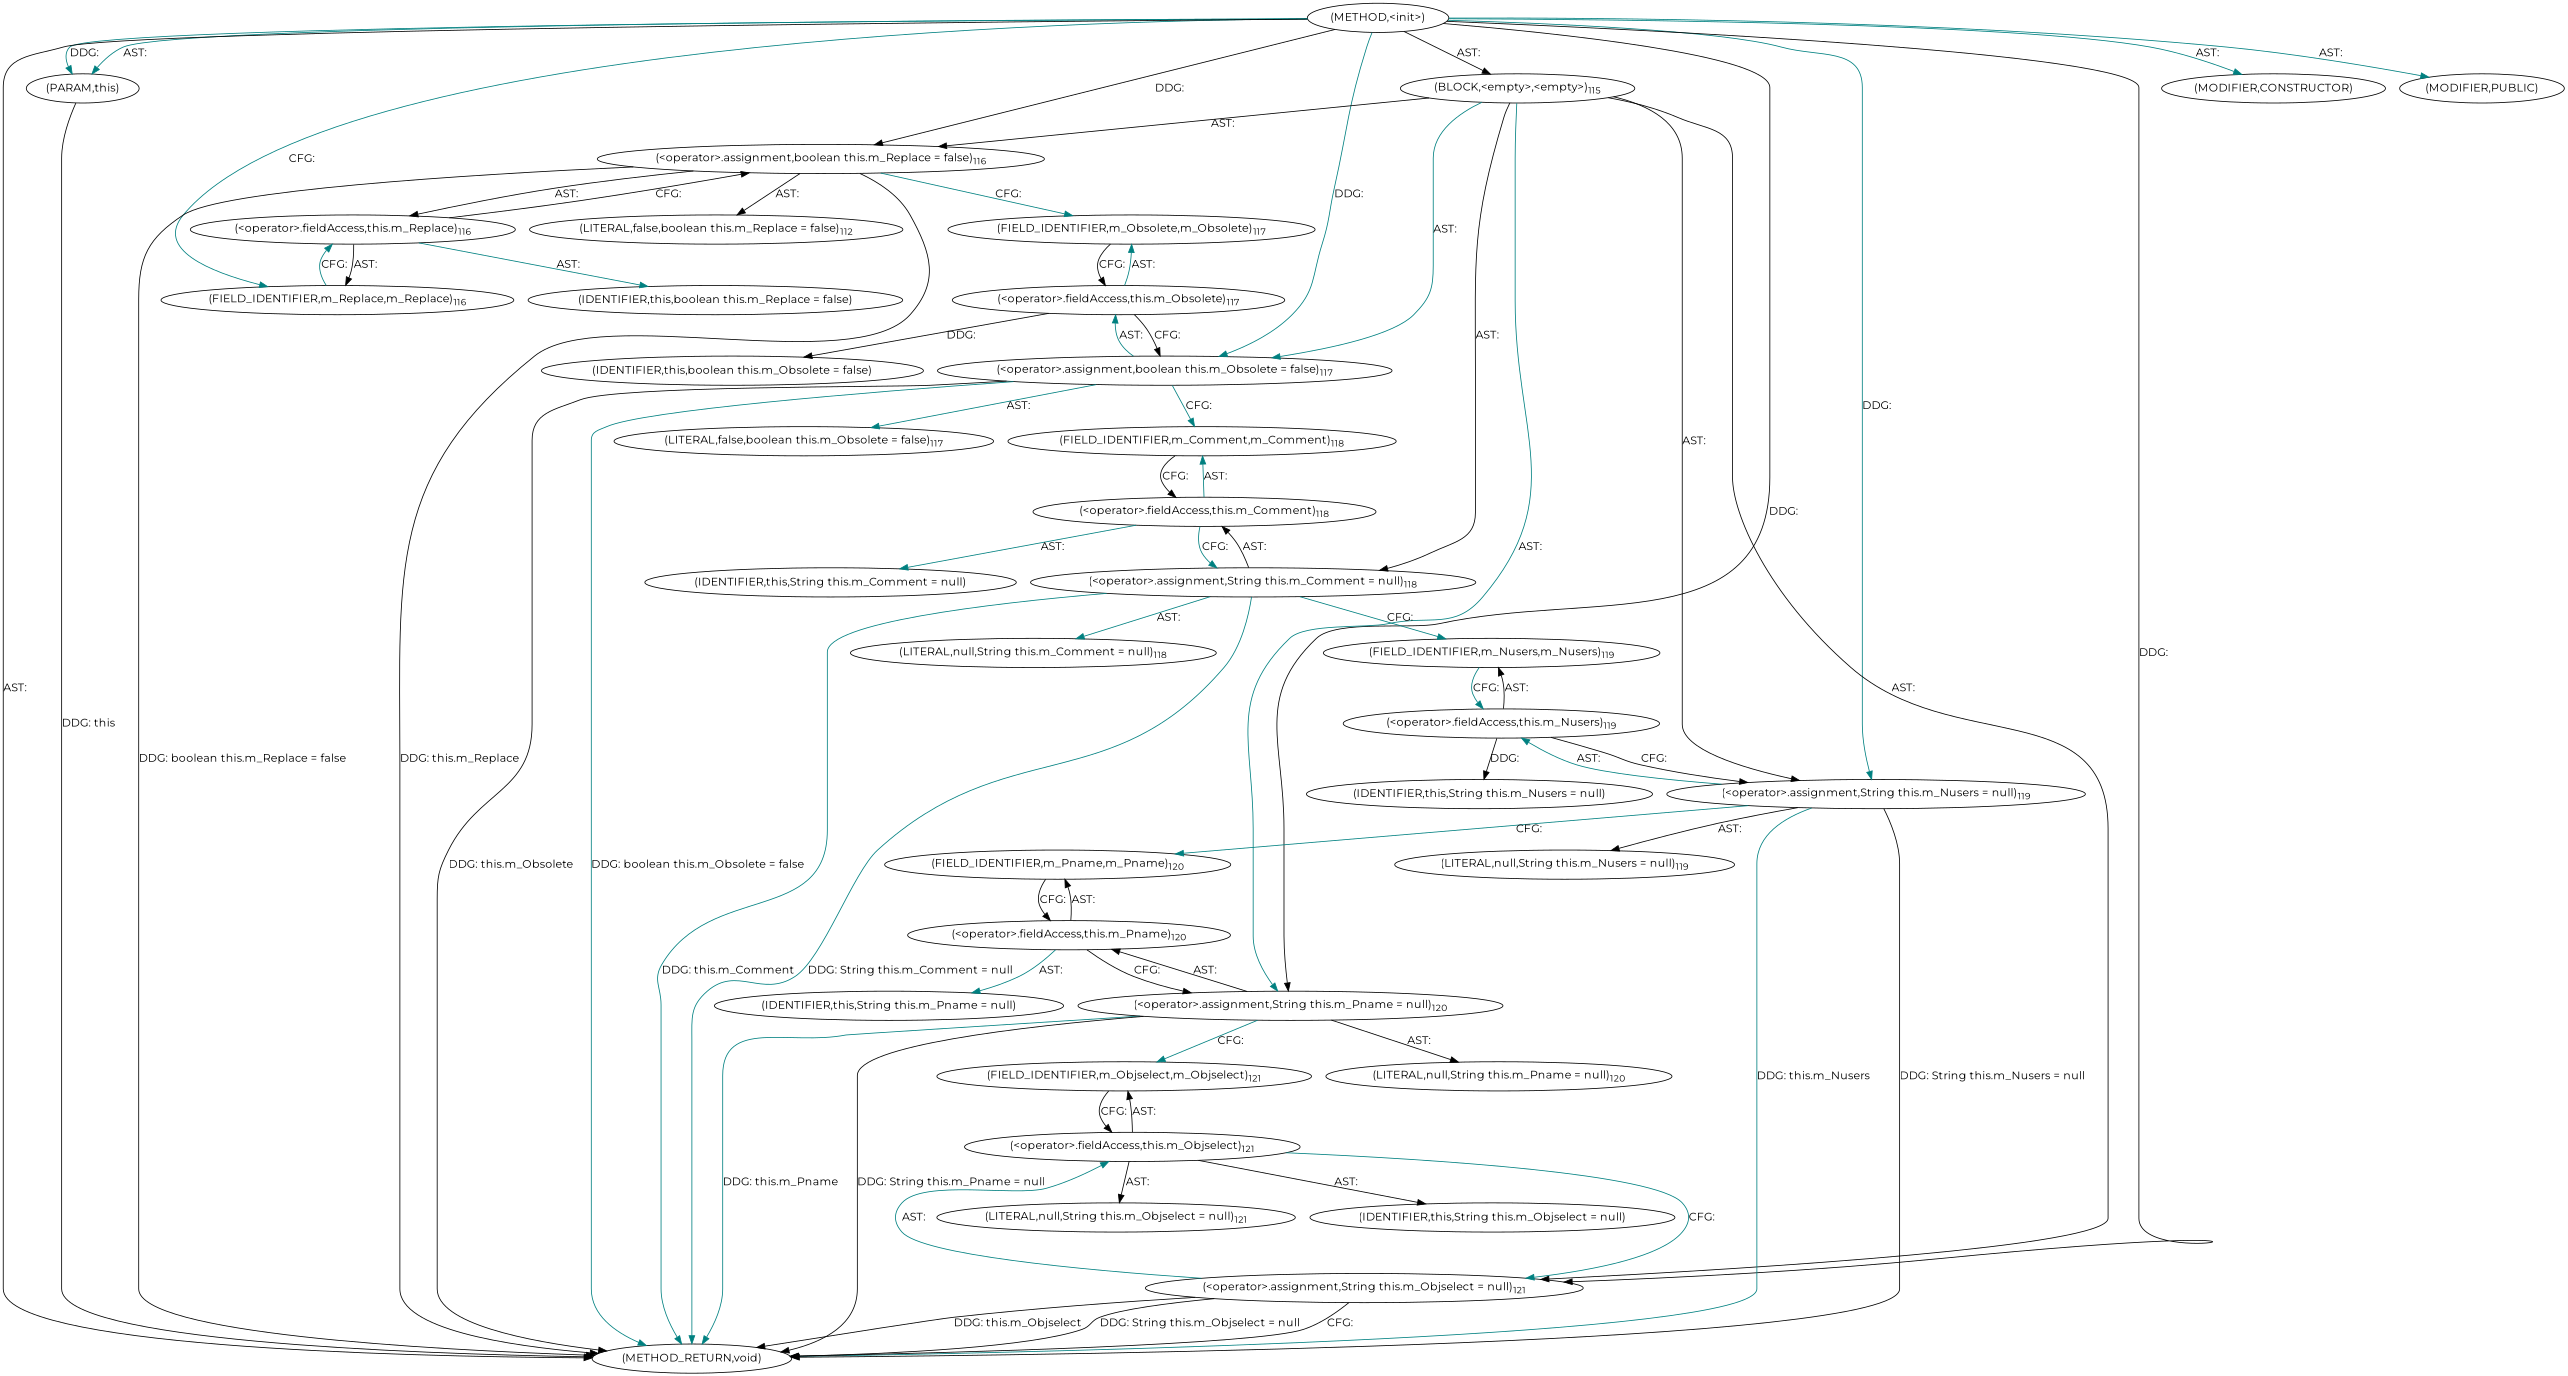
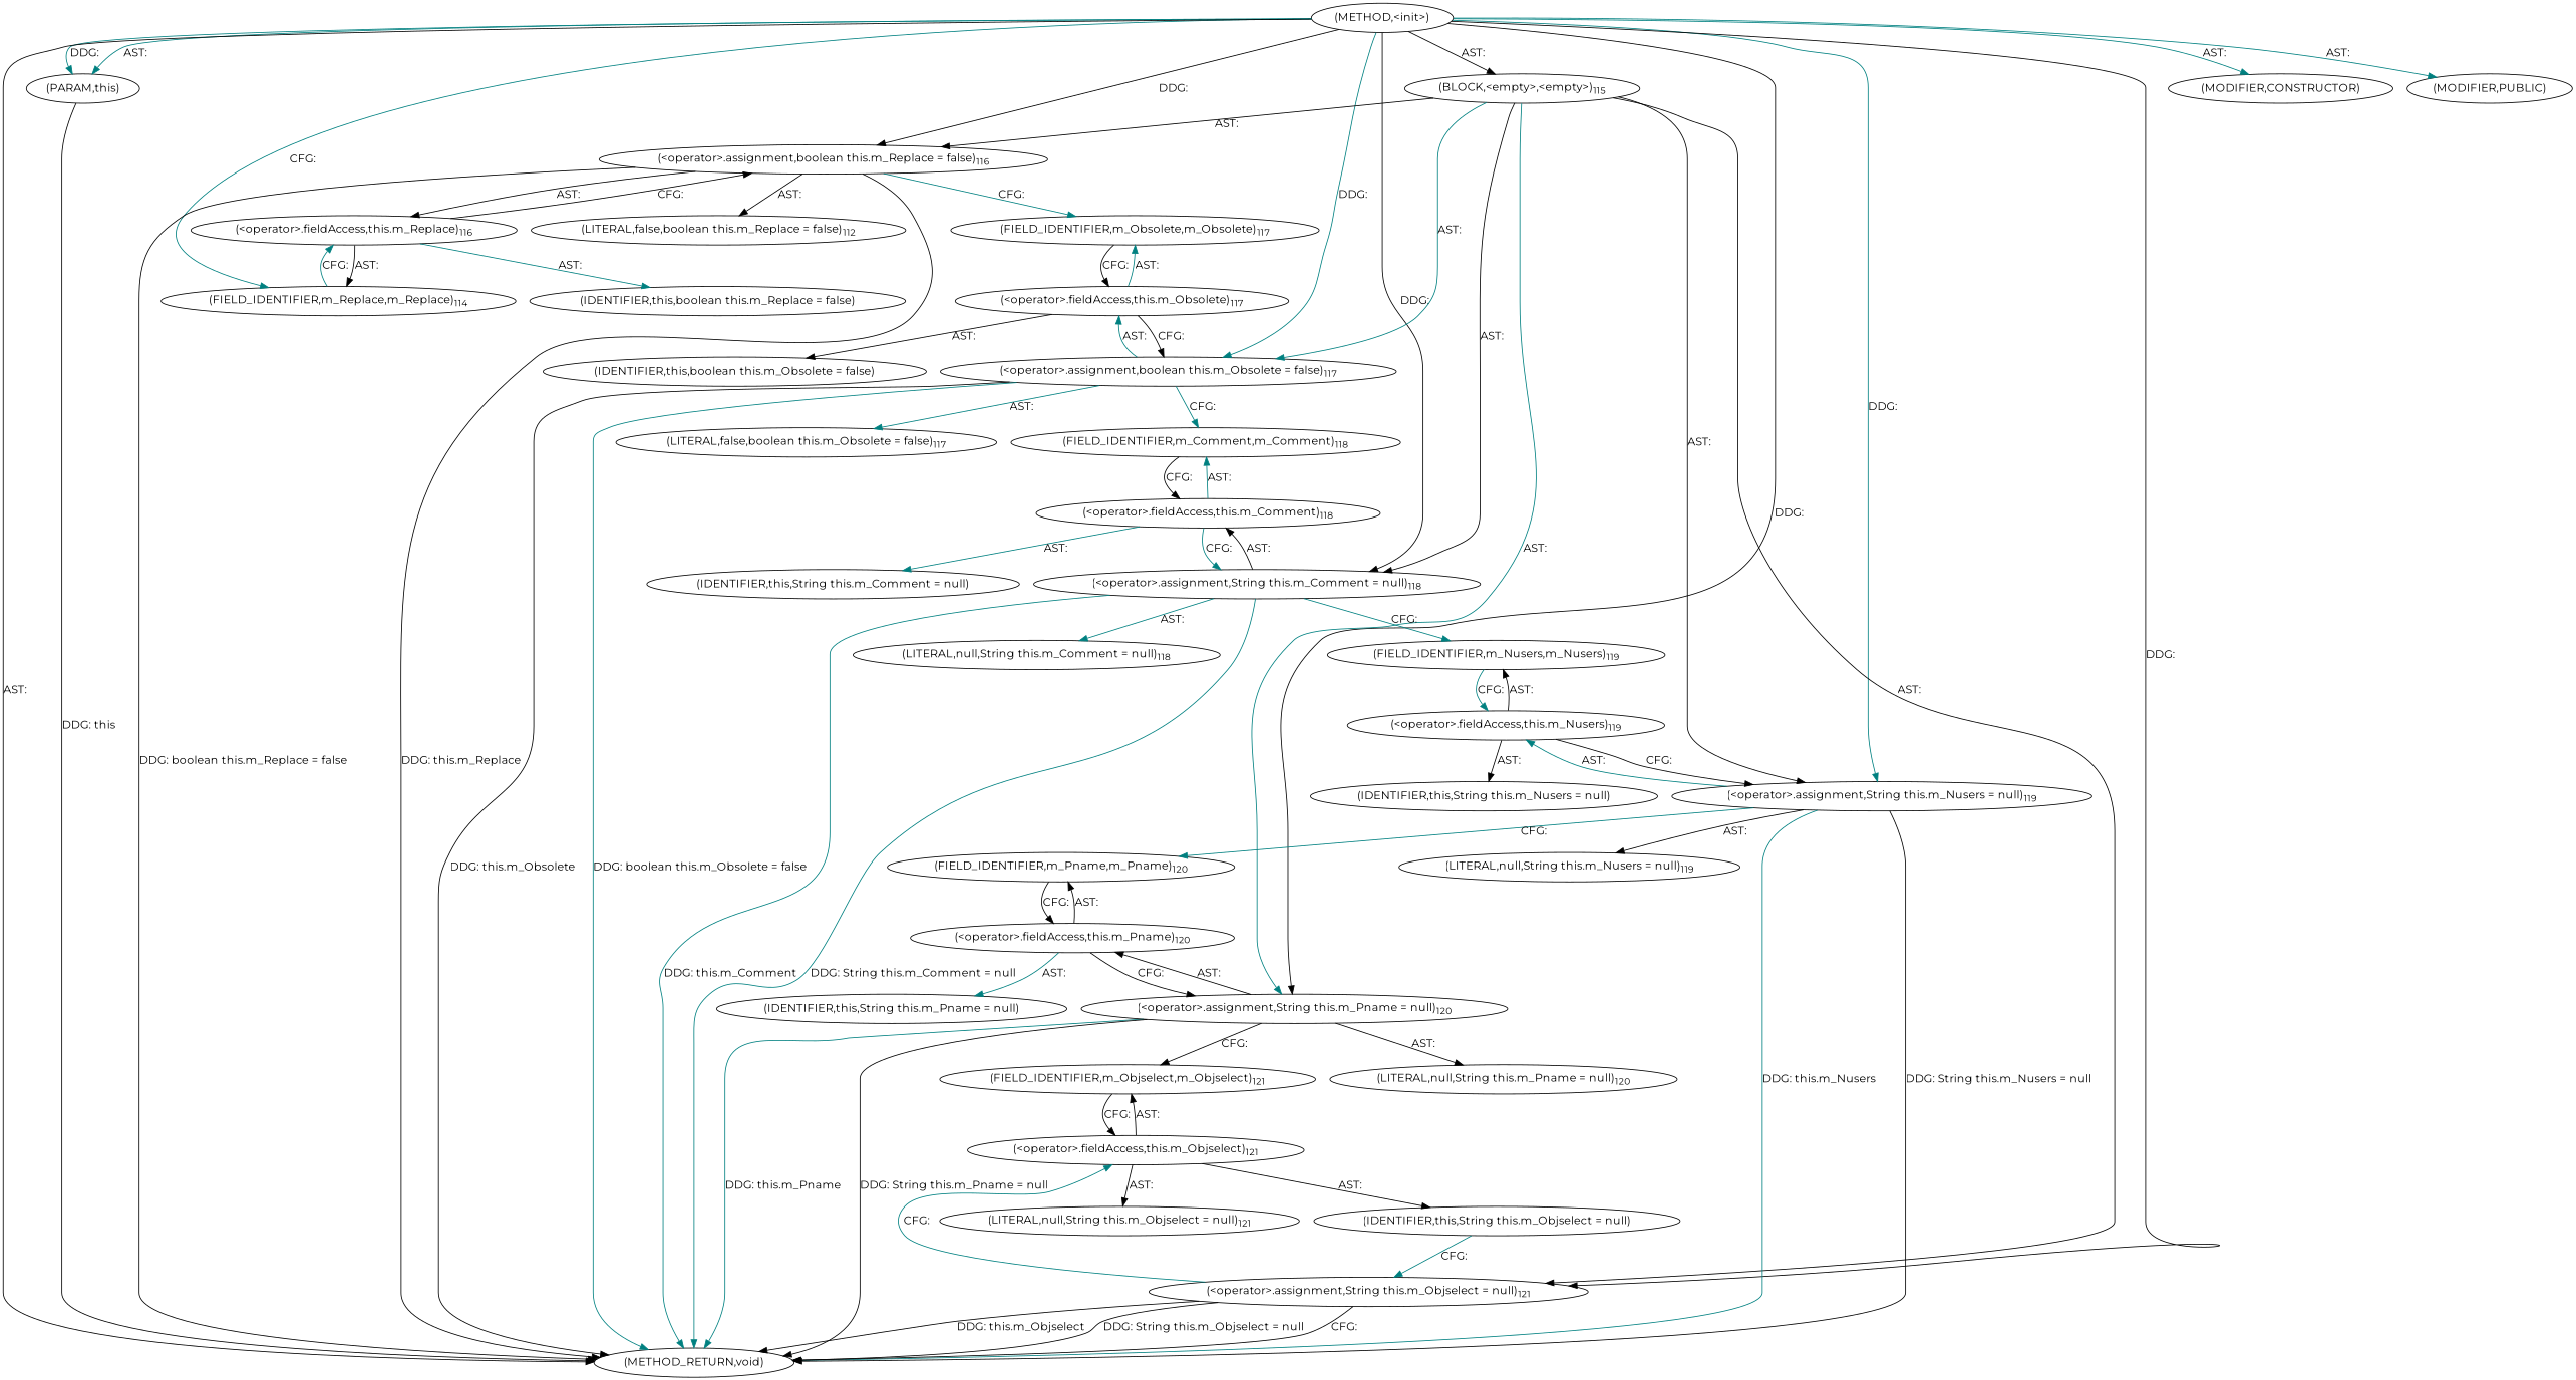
  digraph {
    fontname=Montserrat
    node [fontname=Montserrat]
    edge [color=black fontname=Montserrat]
    n1 [label=<(METHOD,&lt;init&gt;)>]
    n2 [label=<(PARAM,this)>]
    n3 [label=<(BLOCK,&lt;empty&gt;,&lt;empty&gt;)<SUB>115</SUB>>]
    n4 [label=<(&lt;operator&gt;.assignment,boolean this.m_Replace = false)<SUB>116</SUB>>]
-   n5 [label=<(FIELD_IDENTIFIER,m_Replace,m_Replace)<SUB>116</SUB>>]
+   n5 [label=<(FIELD_IDENTIFIER,m_Replace,m_Replace)<SUB>114</SUB>>]
    n6 [label=<(&lt;operator&gt;.assignment,boolean this.m_Obsolete = false)<SUB>117</SUB>>]
    n7 [label=<(&lt;operator&gt;.assignment,String this.m_Comment = null)<SUB>118</SUB>>]
    n8 [label=<(&lt;operator&gt;.assignment,String this.m_Nusers = null)<SUB>119</SUB>>]
    n9 [label=<(&lt;operator&gt;.assignment,String this.m_Pname = null)<SUB>120</SUB>>]
    n10 [label=<(&lt;operator&gt;.assignment,String this.m_Objselect = null)<SUB>121</SUB>>]
    n11 [label=<(MODIFIER,CONSTRUCTOR)>]
    n12 [label=<(MODIFIER,PUBLIC)>]
    n13 [label=<(METHOD_RETURN,void)>]
    n14 [label=<(&lt;operator&gt;.fieldAccess,this.m_Replace)<SUB>116</SUB>>]
    n15 [label=<(LITERAL,false,boolean this.m_Replace = false)<SUB>112</SUB>>]
    n16 [label=<(FIELD_IDENTIFIER,m_Obsolete,m_Obsolete)<SUB>117</SUB>>]
    n17 [label=<(&lt;operator&gt;.fieldAccess,this.m_Obsolete)<SUB>117</SUB>>]
    n18 [label=<(LITERAL,false,boolean this.m_Obsolete = false)<SUB>117</SUB>>]
    n19 [label=<(FIELD_IDENTIFIER,m_Comment,m_Comment)<SUB>118</SUB>>]
    n20 [label=<(&lt;operator&gt;.fieldAccess,this.m_Comment)<SUB>118</SUB>>]
    n21 [label=<(LITERAL,null,String this.m_Comment = null)<SUB>118</SUB>>]
    n22 [label=<(FIELD_IDENTIFIER,m_Nusers,m_Nusers)<SUB>119</SUB>>]
    n23 [label=<(&lt;operator&gt;.fieldAccess,this.m_Nusers)<SUB>119</SUB>>]
    n24 [label=<(LITERAL,null,String this.m_Nusers = null)<SUB>119</SUB>>]
    n25 [label=<(FIELD_IDENTIFIER,m_Pname,m_Pname)<SUB>120</SUB>>]
    n26 [label=<(&lt;operator&gt;.fieldAccess,this.m_Pname)<SUB>120</SUB>>]
    n27 [label=<(LITERAL,null,String this.m_Pname = null)<SUB>120</SUB>>]
    n28 [label=<(FIELD_IDENTIFIER,m_Objselect,m_Objselect)<SUB>121</SUB>>]
    n29 [label=<(&lt;operator&gt;.fieldAccess,this.m_Objselect)<SUB>121</SUB>>]
    n30 [label=<(IDENTIFIER,this,boolean this.m_Replace = false)>]
    n31 [label=<(IDENTIFIER,this,boolean this.m_Obsolete = false)>]
    n32 [label=<(IDENTIFIER,this,String this.m_Comment = null)>]
    n33 [label=<(IDENTIFIER,this,String this.m_Nusers = null)>]
    n34 [label=<(IDENTIFIER,this,String this.m_Pname = null)>]
    n35 [label=<(LITERAL,null,String this.m_Objselect = null)<SUB>121</SUB>>]
    n36 [label=<(IDENTIFIER,this,String this.m_Objselect = null)>]
    n1 -> n2 [color=teal label="AST: "]
    n1 -> n2 [color=teal label="DDG: "]
    n1 -> n3 [label="AST: "]
    n1 -> n4 [label="DDG: "]
    n1 -> n5 [color=teal label="CFG: "]
    n1 -> n6 [color=teal label="DDG: "]
+   n1 -> n7 [label="DDG: "]
    n1 -> n8 [color=teal label="DDG: "]
    n1 -> n9 [label="DDG: "]
    n1 -> n10 [label="DDG: "]
    n1 -> n11 [color=teal label="AST: "]
    n1 -> n12 [color=teal label="AST: "]
    n1 -> n13 [label="AST: "]
    n2 -> n13 [label="DDG: this"]
    n3 -> n4 [label="AST: "]
    n3 -> n6 [color=teal label="AST: "]
    n3 -> n7 [label="AST: "]
    n3 -> n8 [label="AST: "]
    n3 -> n9 [color=teal label="AST: "]
    n3 -> n10 [label="AST: "]
    n4 -> n13 [label="DDG: this.m_Replace"]
    n4 -> n13 [label="DDG: boolean this.m_Replace = false"]
    n4 -> n14 [label="AST: "]
    n4 -> n15 [label="AST: "]
    n4 -> n16 [color=teal label="CFG: "]
    n5 -> n14 [color=teal label="CFG: "]
    n6 -> n13 [label="DDG: this.m_Obsolete"]
    n6 -> n13 [color=teal label="DDG: boolean this.m_Obsolete = false"]
    n6 -> n17 [color=teal label="AST: "]
    n6 -> n18 [color=teal label="AST: "]
    n6 -> n19 [color=teal label="CFG: "]
    n7 -> n13 [color=teal label="DDG: this.m_Comment"]
    n7 -> n13 [color=teal label="DDG: String this.m_Comment = null"]
    n7 -> n20 [label="AST: "]
    n7 -> n21 [color=teal label="AST: "]
    n7 -> n22 [color=teal label="CFG: "]
    n8 -> n13 [color=teal label="DDG: this.m_Nusers"]
    n8 -> n13 [label="DDG: String this.m_Nusers = null"]
    n8 -> n23 [color=teal label="AST: "]
    n8 -> n24 [label="AST: "]
    n8 -> n25 [color=teal label="CFG: "]
    n9 -> n13 [color=teal label="DDG: this.m_Pname"]
    n9 -> n13 [label="DDG: String this.m_Pname = null"]
    n9 -> n26 [label="AST: "]
    n9 -> n27 [label="AST: "]
-   n9 -> n28 [color=teal label="CFG: "]
+   n9 -> n28 [label="CFG: "]
    n10 -> n13 [label="CFG: "]
    n10 -> n13 [label="DDG: this.m_Objselect"]
    n10 -> n13 [label="DDG: String this.m_Objselect = null"]
-   n10 -> n29 [color=teal label="AST: "]
+   n10 -> n29 [color=teal label="CFG: "]
    n14 -> n4 [label="CFG: "]
    n14 -> n5 [label="AST: "]
    n14 -> n30 [color=teal label="AST: "]
    n16 -> n17 [label="CFG: "]
    n17 -> n6 [label="CFG: "]
    n17 -> n16 [color=teal label="AST: "]
-   n17 -> n31 [label="DDG: "]
+   n17 -> n31 [label="AST: "]
    n19 -> n20 [label="CFG: "]
    n20 -> n7 [color=teal label="CFG: "]
    n20 -> n19 [color=teal label="AST: "]
    n20 -> n32 [color=teal label="AST: "]
    n22 -> n23 [color=teal label="CFG: "]
    n23 -> n8 [label="CFG: "]
    n23 -> n22 [label="AST: "]
-   n23 -> n33 [label="DDG: "]
+   n23 -> n33 [label="AST: "]
    n25 -> n26 [label="CFG: "]
    n26 -> n9 [label="CFG: "]
    n26 -> n25 [label="AST: "]
    n26 -> n34 [color=teal label="AST: "]
    n28 -> n29 [label="CFG: "]
-   n29 -> n10 [color=teal label="CFG: "]
+   n36 -> n10 [color=teal label="CFG: "]
    n29 -> n28 [label="AST: "]
    n29 -> n35 [label="AST: "]
    n29 -> n36 [label="AST: "]
  }
